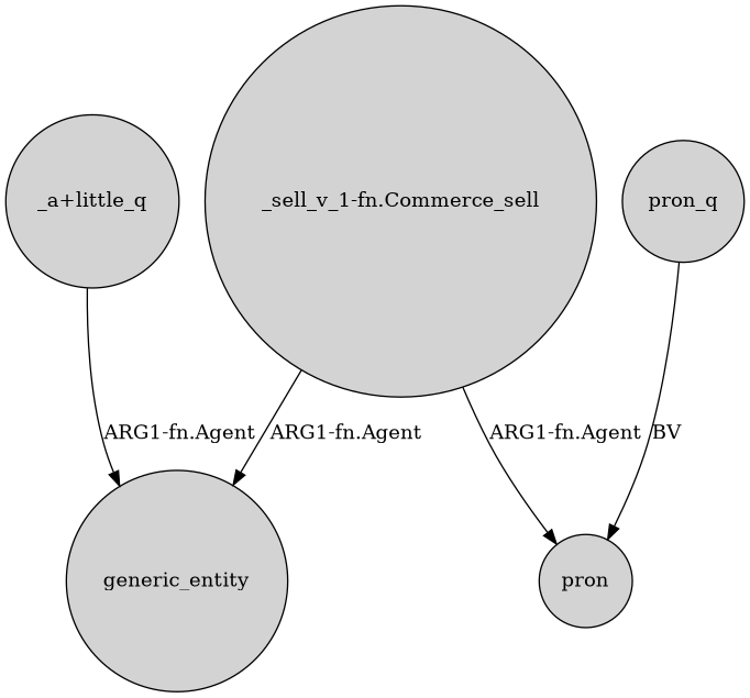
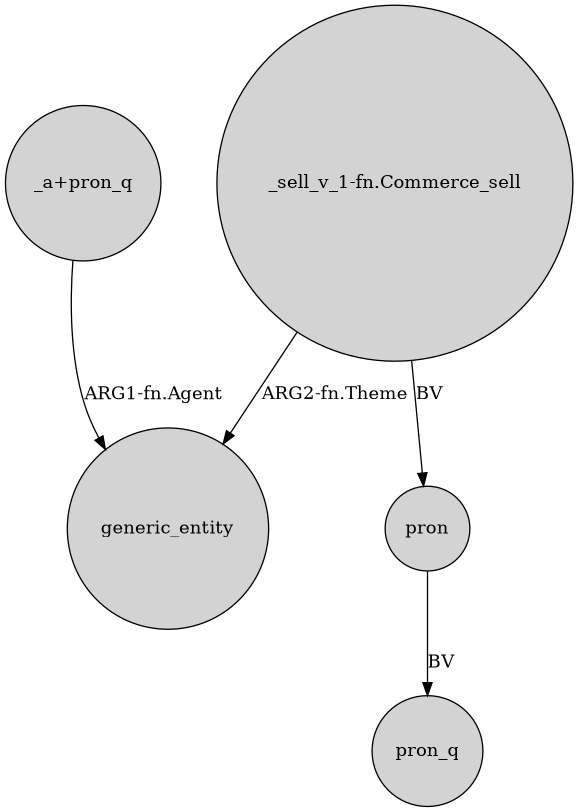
  digraph {
    node [shape=circle style=filled]
-   "_a+little_q"
+   "_a+little_q" [label="_a+pron_q"]
    generic_entity
    "_sell_v_1-fn.Commerce_sell"
    pron
    n5 [label=pron_q]
    "_a+little_q" -> generic_entity [label="ARG1-fn.Agent"]
-   "_sell_v_1-fn.Commerce_sell" -> generic_entity [label="ARG1-fn.Agent"]
-   "_sell_v_1-fn.Commerce_sell" -> pron [label="ARG1-fn.Agent"]
-   n5 -> pron [label=BV]
+   "_sell_v_1-fn.Commerce_sell" -> generic_entity [label="ARG2-fn.Theme"]
+   "_sell_v_1-fn.Commerce_sell" -> pron [label=BV]
+   pron -> n5 [label=BV]
  }
